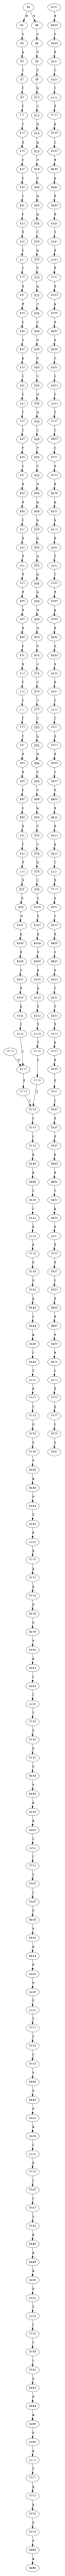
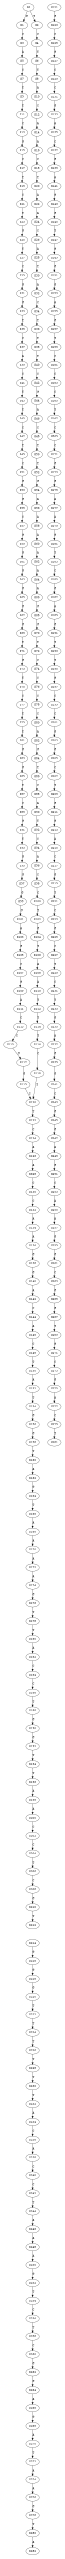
  strict digraph {
    fontname="Courier Prime"
    node [fontname="Courier Prime"]
    edge [fontname="Courier Prime"]
    S0
    S1
    S2
    S3
    S4
    S5
    S6
    S7
    S8
    S9
    S10
    S11
    S12
    S13
    S14
    S15
    S16
    S17
    S18
    S19
    S20
    S21
    S22
    S23
    S24
    S25
    S26
    S27
    S28
    S29
    S30
    S31
    S32
    S33
    S34
    S35
    S36
    S37
    S38
    S39
    S40
    S41
    S42
    S43
    S44
    S45
    S46
    S47
    S48
    S49
    S50
    S51
    S52
    S53
    S54
    S55
    S56
    S57
    S58
    S59
    S60
    S61
    S62
    S63
    S64
    S65
    S66
    S67
    S68
    S69
    S70
    S71
    S72
    S73
    S74
    S75
    S76
    S77
    S78
    S79
    S80
    S81
    S82
    S83
    S84
    S85
    S86
    S87
    S88
    S89
    S90
    S91
    S92
    S93
    S94
    S95
    S96
    S97
    S98
    S99
    S100
    S101
    S102
    S103
    S104
    S105
    S106
    S107
    S108
    S109
    S110
    S111
    S112
    S113
    S114
    S115
    S116
    S117
    S118
    S119
    S120
    S122
    S121
    S123
    S124
    S125
    S126
    S127
    n129 [label=S628]
    S129
    S130
    S131
    S132
    S133
    S134
    S135
    S136
    S137
    S138
    S139
    S140
    S141
    S142
    S143
    S144
    S145
    S146
    S147
    S148
    S149
    S150
    S151
    S152
    S153
    S154
    S155
    S156
    S157
    S158
    S159
    S160
    S161
    S162
    S163
    S164
    S165
    S166
    S167
    S168
    n170 [label=S569]
    S170
    S171
    S172
    S173
    S174
    S175
    S176
    S177
    S178
    S179
    S180
    S181
    S182
    S183
    S184
    S185
    S186
    S187
    S188
    S189
    S190
    S191
    S192
    S193
    S194
    S195
    S196
    S197
    S198
    S199
    S200
    S201
    S202
    S203
    S204
    S205
    S206
    S207
    S208
    S209
    S210
    S211
    S212
    S213
    S214
    S215
    S216
    S217
    S218
    S219
    S220
    S221
    S222
    S223
    S224
    S225
    S226
    S227
    S228
    S229
    S230
    S231
    S232
    S233
    S234
    S235
    S236
    S237
    S238
    S239
    S240
    S241
    S242
    S243
    S244
    S245
    S246
    S247
    S248
    S249
    S250
    S251
    S252
    S253
    S254
    S255
    S256
    S257
    S258
    S259
    S260
    S261
    S262
    S263
    S264
    S265
    S266
    S267
    S268
    S269
    S270
    S271
    S272
    S273
    S274
    S275
    S276
    S277
    S278
    S279
    S280
    S281
    S282
    S0 -> S1 [label=G]
    S0 -> S2 [label=T]
    S1 -> S3 [label=C]
    S2 -> S4 [label=C]
    S3 -> S5 [label=A]
    S4 -> S6 [label=T]
    S5 -> S7 [label=C]
    S6 -> S8 [label=T]
    S7 -> S9 [label=T]
    S8 -> S10 [label=A]
    S9 -> S11 [label=T]
    S10 -> S12 [label=C]
    S11 -> S13 [label=C]
    S12 -> S14 [label=A]
    S13 -> S15 [label=G]
    S14 -> S16 [label=A]
    S15 -> S17 [label=C]
    S16 -> S18 [label=C]
    S17 -> S19 [label=T]
    S18 -> S20 [label=T]
    S19 -> S21 [label=C]
    S20 -> S22 [label=A]
    S21 -> S23 [label=T]
    S22 -> S24 [label=A]
    S23 -> S25 [label=G]
    S24 -> S26 [label=C]
    S25 -> S27 [label=T]
    S26 -> S28 [label=A]
    S27 -> S29 [label=C]
    S28 -> S30 [label=T]
    S29 -> S31 [label=G]
    S30 -> S32 [label=A]
    S31 -> S33 [label=G]
    S32 -> S34 [label=C]
    S33 -> S35 [label=T]
    S34 -> S36 [label=T]
    S35 -> S37 [label=C]
    S36 -> S38 [label=T]
    S37 -> S39 [label=A]
    S38 -> S40 [label=T]
    S39 -> S41 [label=C]
    S40 -> S42 [label=C]
    S41 -> S43 [label=T]
    S42 -> S44 [label=G]
    S43 -> S45 [label=T]
    S44 -> S46 [label=A]
    S45 -> S47 [label=C]
    S46 -> S48 [label=C]
    S47 -> S49 [label=T]
    S48 -> S50 [label=T]
    S49 -> S51 [label=C]
    S50 -> S52 [label=T]
    S51 -> S53 [label=G]
    S52 -> S54 [label=G]
    S53 -> S55 [label=G]
    S54 -> S56 [label=A]
    S55 -> S57 [label=C]
    S56 -> S58 [label=A]
    S57 -> S59 [label=G]
    S58 -> S60 [label=A]
    S59 -> S61 [label=G]
    S60 -> S62 [label=A]
    S61 -> S63 [label=G]
    S62 -> S64 [label=A]
    S63 -> S65 [label=G]
    S64 -> S66 [label=A]
    S65 -> S67 [label=G]
    S66 -> S68 [label=G]
    S67 -> S69 [label=G]
    S68 -> S70 [label=G]
    S69 -> S71 [label=T]
    S70 -> S72 [label=T]
    S71 -> S73 [label=G]
    S72 -> S74 [label=C]
    S73 -> S75 [label=T]
    S74 -> S76 [label=C]
    S75 -> S77 [label=C]
    S76 -> S78 [label=C]
    S77 -> S79 [label=T]
    S78 -> S80 [label=C]
    S79 -> S81 [label=T]
    S80 -> S82 [label=A]
    S81 -> S83 [label=G]
    S82 -> S84 [label=G]
    S83 -> S85 [label=G]
    S84 -> S86 [label=T]
    S85 -> S87 [label=T]
    S86 -> S88 [label=C]
    S87 -> S89 [label=C]
    S88 -> S90 [label=A]
    S89 -> S91 [label=G]
    S90 -> S92 [label=T]
    S91 -> S93 [label=T]
    S92 -> S94 [label=C]
    S93 -> S95 [label=G]
    S94 -> S96 [label=A]
    S95 -> S97 [label=G]
    S96 -> S98 [label=C]
    S97 -> S99 [label=G]
    S98 -> S100 [label=C]
    S99 -> S101 [label=G]
    S100 -> S102 [label=T]
    S101 -> S103 [label=A]
    S102 -> S104 [label=G]
    S103 -> S105 [label=G]
    S104 -> S106 [label=T]
    S105 -> S107 [label=C]
    S106 -> S108 [label=A]
    S107 -> S109 [label=G]
    S108 -> S110 [label=A]
    S109 -> S111 [label=A]
    S110 -> S112 [label=T]
    S111 -> S113 [label=C]
    S112 -> S114 [label=T]
-   S113 -> S117 [label=C]
+   S113 -> S115 [label=C]
    S114 -> S116 [label=T]
    S115 -> S117 [label=G]
    S116 -> S118 [label=C]
    S117 -> S119 [label=G]
    S118 -> S120 [label=T]
    S119 -> S120 [label=C]
    S120 -> S122 [label=T]
    S122 -> S124 [label=C]
    S121 -> S123 [label=G]
    S123 -> S125 [label=C]
    S124 -> S126 [label=A]
    S125 -> S127 [label=G]
    S126 -> n129 [label=A]
    S127 -> S129 [label=C]
    n129 -> S130 [label=C]
    S129 -> S131 [label=C]
    S130 -> S132 [label=C]
    S131 -> S133 [label=G]
    S132 -> S134 [label=A]
    S133 -> S135 [label=A]
    S134 -> S136 [label=A]
    S135 -> S137 [label=C]
    S136 -> S138 [label=G]
    S137 -> S139 [label=G]
    S138 -> S140 [label=G]
    S139 -> S141 [label=A]
    S140 -> S142 [label=A]
    S141 -> S143 [label=G]
    S142 -> S144 [label=C]
    S143 -> S145 [label=G]
    S144 -> S146 [label=A]
    S145 -> S147 [label=T]
    S146 -> S148 [label=C]
    S147 -> S149 [label=G]
    S148 -> S150 [label=T]
    S149 -> S151 [label=G]
    S150 -> S152 [label=A]
    S151 -> S153 [label=G]
    S152 -> S154 [label=T]
    S153 -> S155 [label=A]
    S154 -> S156 [label=G]
    S155 -> S157 [label=G]
    S156 -> S158 [label=G]
    S157 -> S159 [label=T]
    S158 -> S160 [label=T]
    S159 -> S161 [label=C]
    S160 -> S162 [label=A]
    S161 -> S163 [label=C]
    S162 -> S164 [label=G]
    S163 -> S165 [label=C]
    S164 -> S166 [label=T]
    S165 -> S167 [label=T]
    S166 -> S168 [label=A]
    S167 -> n170 [label=C]
    S168 -> S170 [label=A]
    n170 -> S171 [label=C]
    S170 -> S172 [label=A]
    S171 -> S173 [label=G]
    S172 -> S174 [label=A]
    S173 -> S175 [label=G]
    S174 -> S176 [label=G]
    S175 -> S177 [label=A]
    S176 -> S178 [label=T]
    S177 -> S179 [label=A]
    S178 -> S180 [label=T]
    S179 -> S181 [label=G]
    S180 -> S182 [label=A]
    S181 -> S183 [label=T]
    S182 -> S184 [label=C]
    S183 -> S185 [label=C]
    S184 -> S186 [label=C]
    S185 -> S187 [label=G]
    S186 -> S188 [label=T]
    S187 -> S189 [label=A]
    S188 -> S190 [label=G]
    S189 -> S191 [label=G]
    S190 -> S192 [label=G]
    S191 -> S193 [label=T]
    S192 -> S194 [label=T]
    S193 -> S195 [label=T]
    S194 -> S196 [label=T]
    S195 -> S197 [label=G]
    S196 -> S198 [label=A]
    S197 -> S199 [label=C]
    S198 -> S200 [label=A]
    S199 -> S201 [label=C]
    S200 -> S202 [label=C]
    S201 -> S203 [label=G]
    S202 -> S204 [label=C]
    S203 -> S205 [label=G]
    S204 -> S206 [label=T]
    S205 -> S207 [label=C]
    S206 -> S208 [label=C]
    S207 -> S209 [label=T]
    S208 -> S210 [label=G]
    S209 -> S211 [label=G]
    S210 -> S212 [label=T]
    S211 -> S213 [label=G]
-   S212 -> S214 [label=G]
    S213 -> S215 [label=A]
    S214 -> S216 [label=G]
    S215 -> S217 [label=C]
    S216 -> S218 [label=G]
    S217 -> S219 [label=G]
    S218 -> S220 [label=G]
    S219 -> S221 [label=T]
    S220 -> S222 [label=T]
    S221 -> S223 [label=C]
    S222 -> S224 [label=T]
    S223 -> S225 [label=G]
    S224 -> S226 [label=T]
    S225 -> S227 [label=C]
    S226 -> S228 [label=T]
    S227 -> S229 [label=T]
    S228 -> S230 [label=T]
    S229 -> S231 [label=C]
    S230 -> S232 [label=T]
    S231 -> S233 [label=T]
    S232 -> S234 [label=A]
    S233 -> S235 [label=G]
    S234 -> S236 [label=C]
    S235 -> S237 [label=A]
    S236 -> S238 [label=A]
    S237 -> S239 [label=G]
    S238 -> S240 [label=C]
    S239 -> S241 [label=G]
    S240 -> S242 [label=C]
    S241 -> S243 [label=C]
    S242 -> S244 [label=T]
    S243 -> S245 [label=G]
    S244 -> S246 [label=A]
    S245 -> S247 [label=G]
    S246 -> S248 [label=A]
    S247 -> S249 [label=A]
    S248 -> S250 [label=A]
    S249 -> S251 [label=G]
    S250 -> S252 [label=G]
    S251 -> S253 [label=C]
    S252 -> S254 [label=T]
    S253 -> S255 [label=A]
    S254 -> S256 [label=C]
    S255 -> S257 [label=A]
    S256 -> S258 [label=T]
    S257 -> S259 [label=G]
    S258 -> S260 [label=C]
    S259 -> S261 [label=G]
    S260 -> S262 [label=G]
    S261 -> S263 [label=C]
    S262 -> S264 [label=G]
    S263 -> S265 [label=G]
    S264 -> S266 [label=A]
    S265 -> S267 [label=G]
    S266 -> S268 [label=G]
    S267 -> S269 [label=T]
    S268 -> S270 [label=A]
    S269 -> S271 [label=G]
    S270 -> S272 [label=T]
    S271 -> S273 [label=C]
    S272 -> S274 [label=A]
    S273 -> S275 [label=G]
    S274 -> S276 [label=A]
    S275 -> S277 [label=A]
    S276 -> S278 [label=G]
    S277 -> S279 [label=C]
    S278 -> S280 [label=T]
    S279 -> S281 [label=T]
    S280 -> S282 [label=A]
  }
